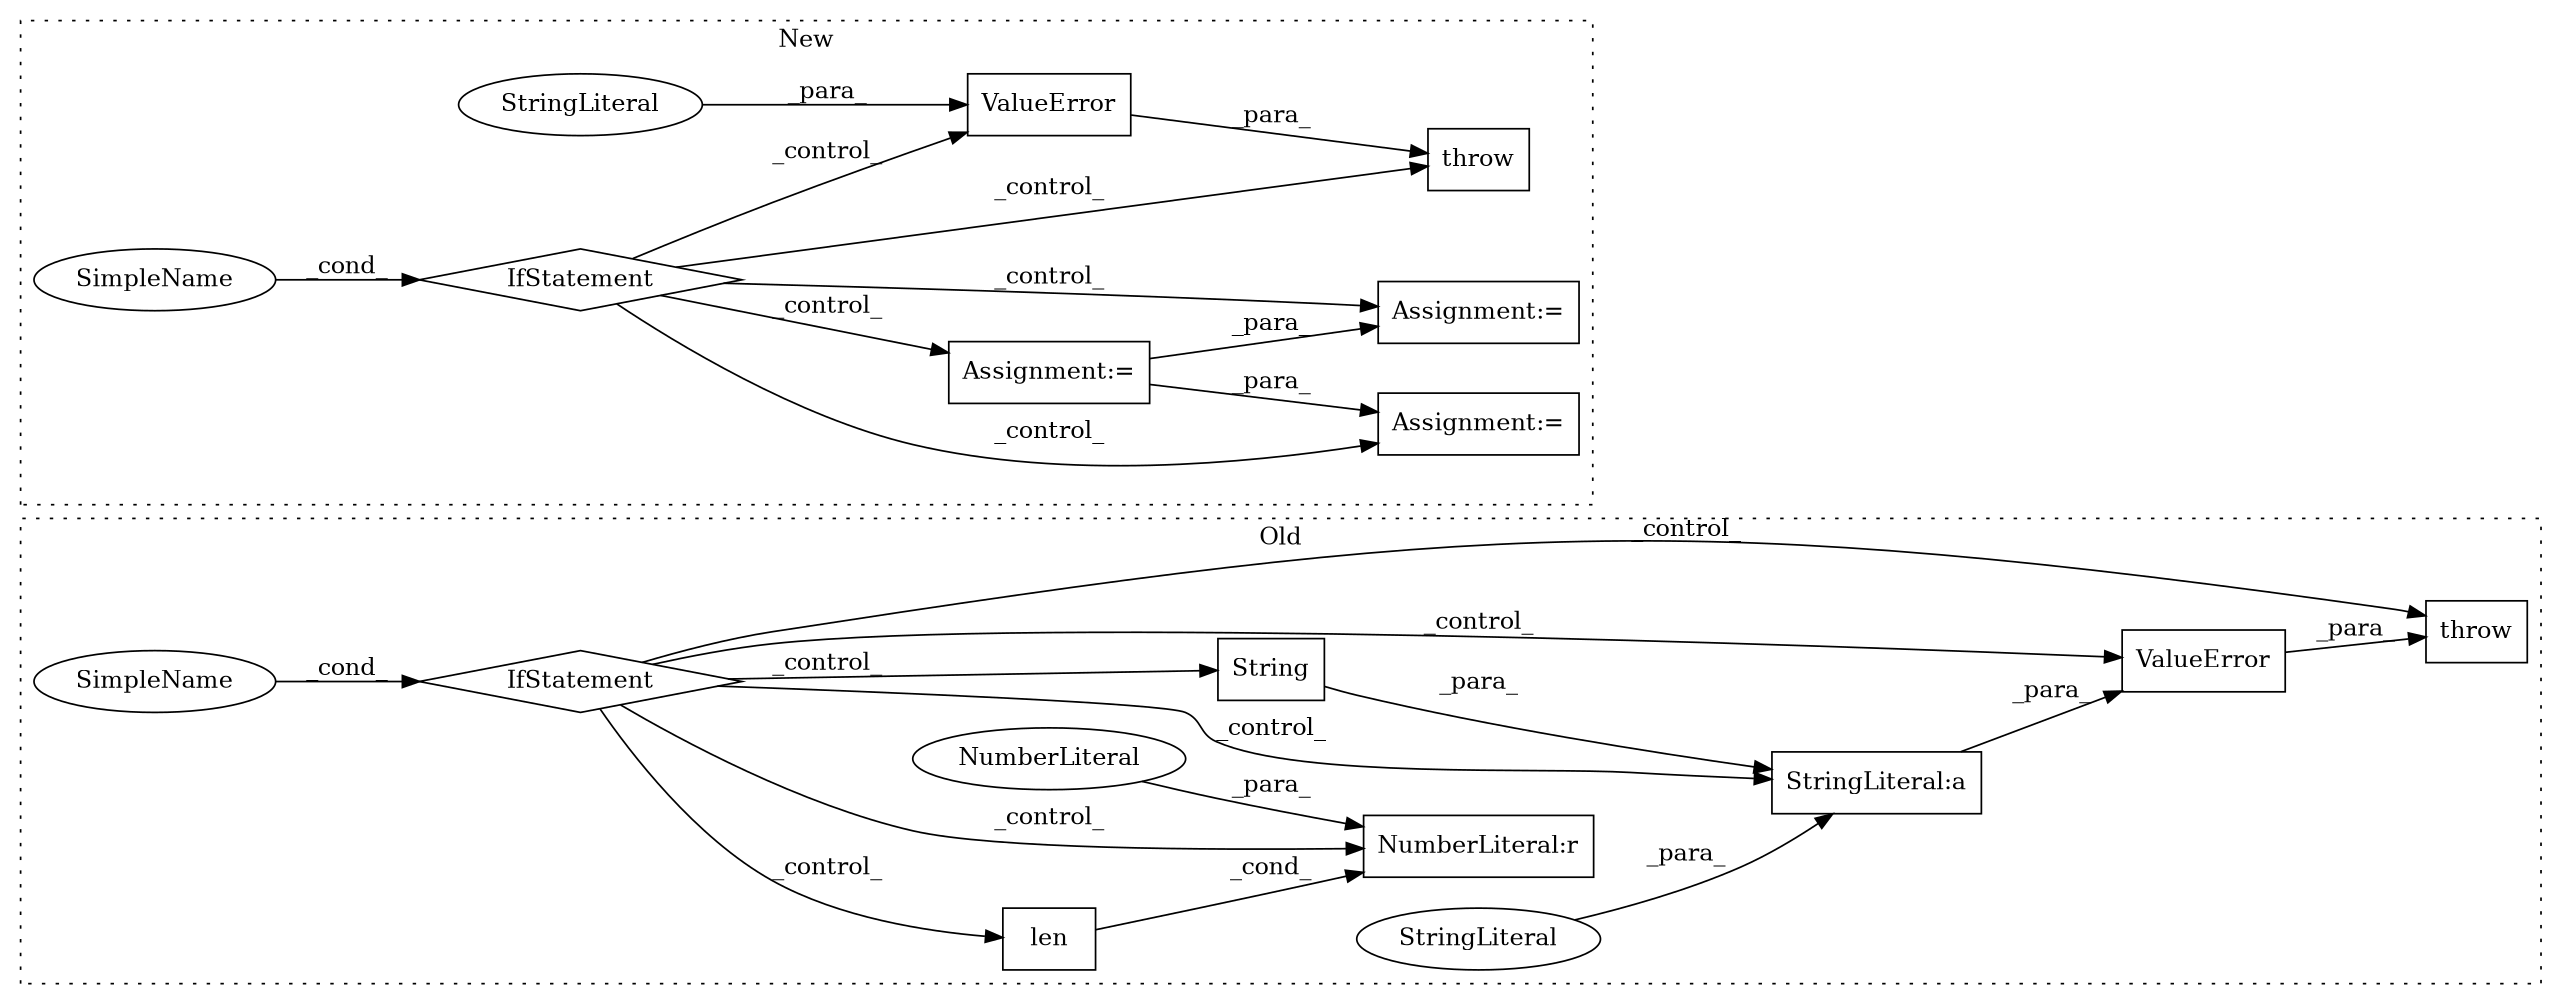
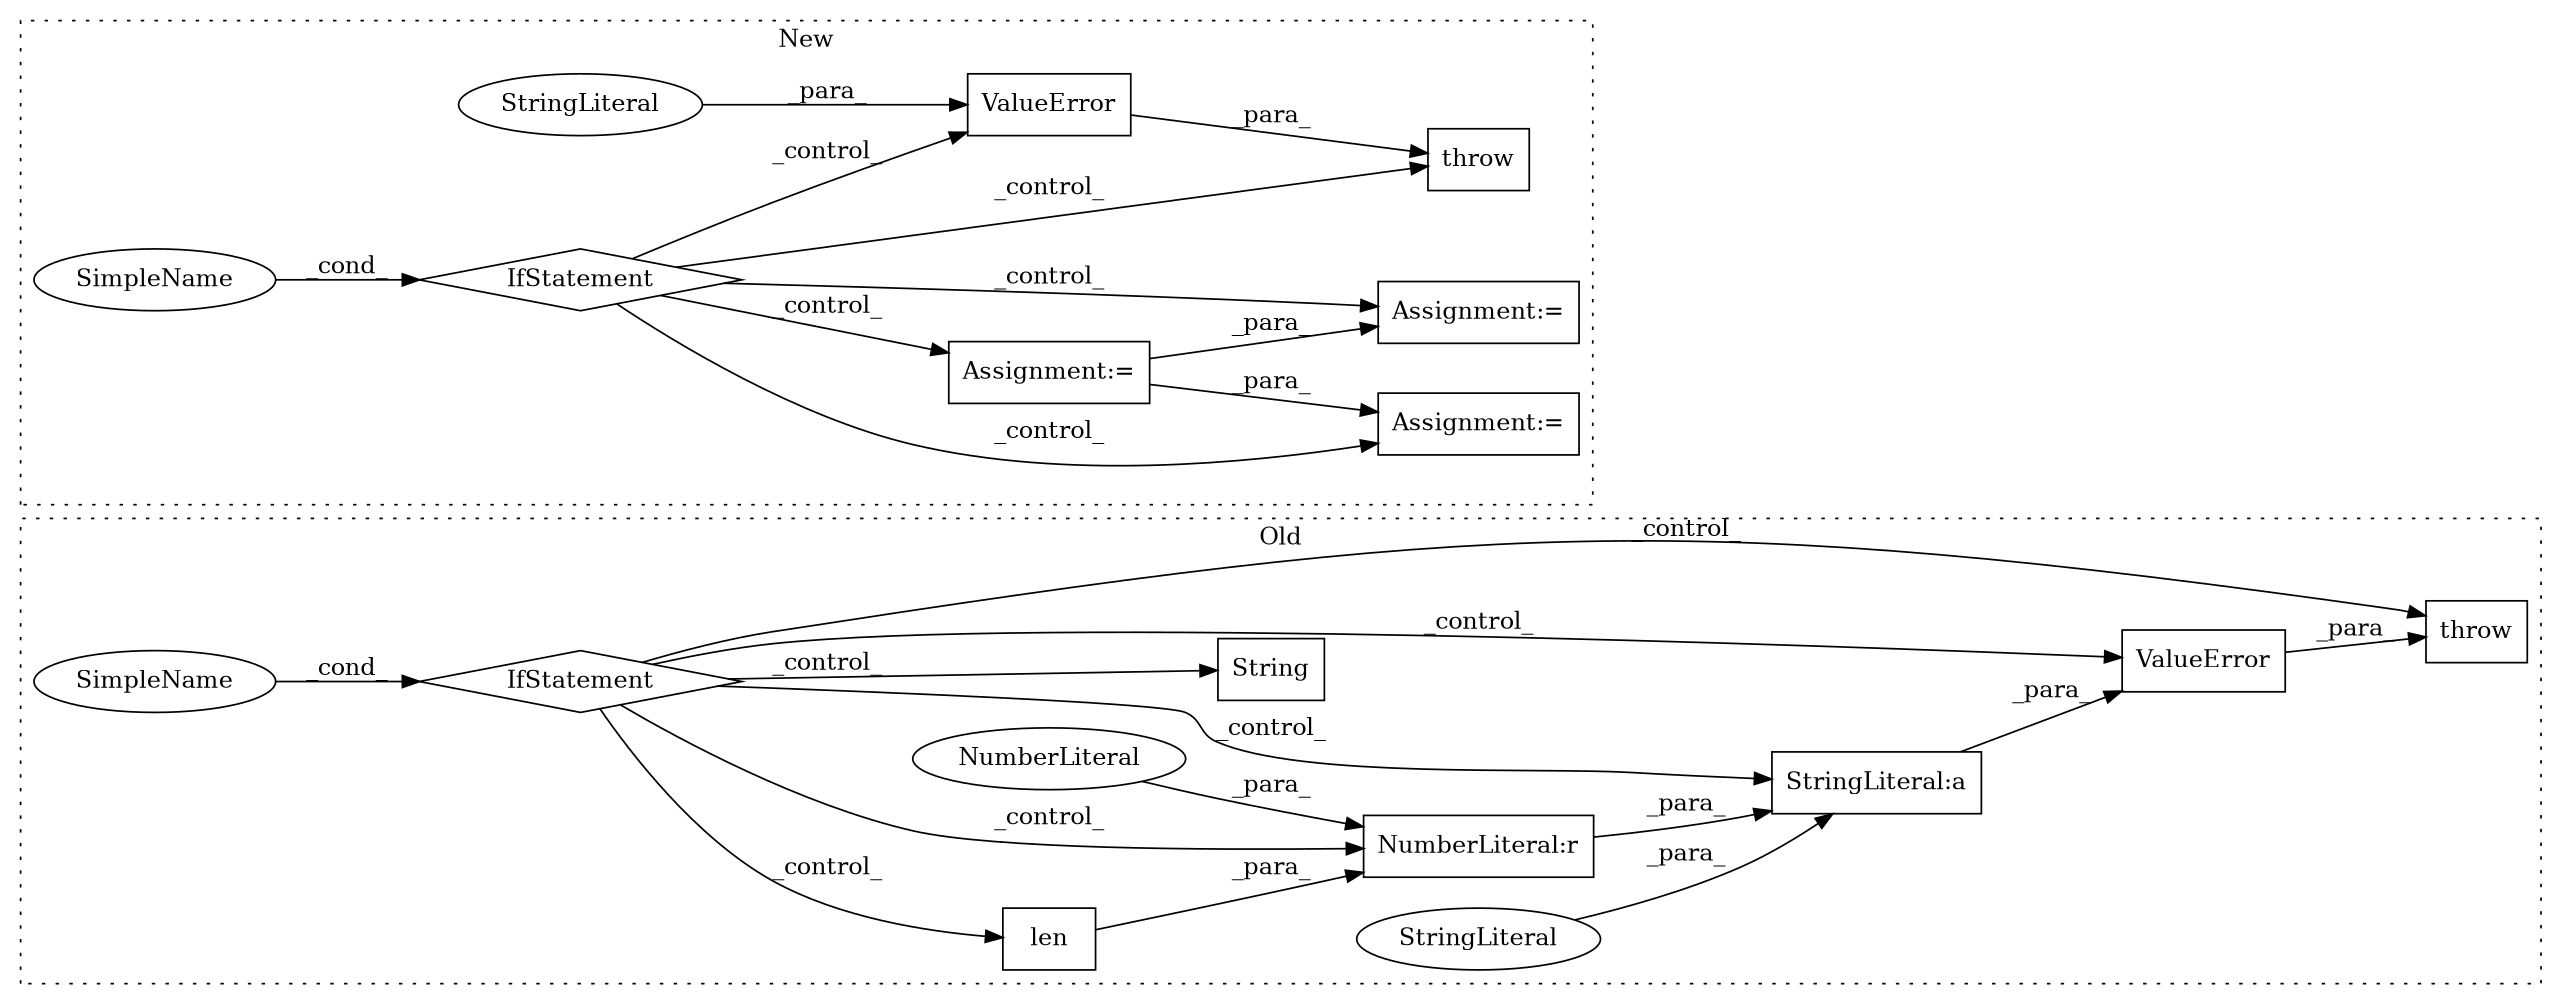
  digraph {
    rankdir=LR
    node [a=32 l=1 shape=box]
    n1 [l="4,1" label=len s="11438,11479"]
    n2 [a=42 label=SimpleName shape=ellipse l=""]
    n3 [a=27 l=4 label="NumberLiteral:r" s=11480]
    n4 [a=25 l="4,2" label=IfStatement s="11141,11174" shape=diamond]
    n5 [l="11,1" label=ValueError s="11192,11417"]
    n6 [a=34 label=NumberLiteral s=11484 shape=ellipse]
    n7 [a=53 l=6 label=throw s=11186]
    n8 [a=27 l=3 label="StringLiteral:a" s=11378]
    n9 [l="7,1" label=String s="11345,11376"]
    n10 [a=45 l=36 label=StringLiteral s=11381 shape=ellipse]
    n11 [a=53 l=6 label=throw s=11100]
    n12 [a=25 l="4,2" label=IfStatement s="10908,10981" shape=diamond]
    n13 [a=42 label=SimpleName shape=ellipse l=""]
    n14 [a=7 label="Assignment:=" s=11435]
    n15 [a=7 label="Assignment:=" s=11388]
    n16 [l="11,1" label=ValueError s="11106,11169"]
    n17 [a=7 label="Assignment:=" s=11205]
    n18 [a=45 l=52 label=StringLiteral s=11117 shape=ellipse]
    subgraph cluster_1 {
      label=Old
      style=dotted
      n1
      n2
      n3
      n4
      n5
      n6
      n7
      n8
      n9
      n10
    }
    subgraph cluster_2 {
      label=New
      style=dotted
      n11
      n12
      n13
      n14
      n15
      n16
      n17
      n18
    }
-   n1 -> n3 [label=_cond_]
+   n1 -> n3 [label=_para_]
    n2 -> n4 [label=_cond_]
    n4 -> n1 [label=_control_]
    n4 -> n3 [label=_control_]
    n4 -> n5 [label=_control_]
    n4 -> n7 [label=_control_]
    n4 -> n8 [label=_control_]
    n4 -> n9 [label=_control_]
    n5 -> n7 [label=_para_]
    n6 -> n3 [label=_para_]
    n8 -> n5 [label=_para_]
-   n9 -> n8 [label=_para_]
+   n3 -> n8 [label=_para_]
    n10 -> n8 [label=_para_]
    n12 -> n11 [label=_control_]
    n12 -> n14 [label=_control_]
    n12 -> n15 [label=_control_]
    n12 -> n16 [label=_control_]
    n12 -> n17 [label=_control_]
    n13 -> n12 [label=_cond_]
    n16 -> n11 [label=_para_]
    n17 -> n14 [label=_para_]
    n17 -> n15 [label=_para_]
    n18 -> n16 [label=_para_]
  }
